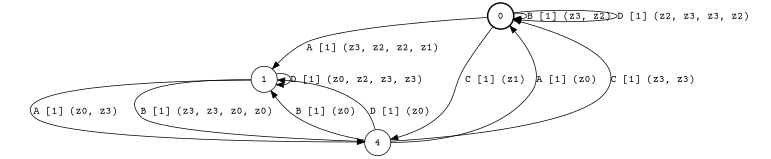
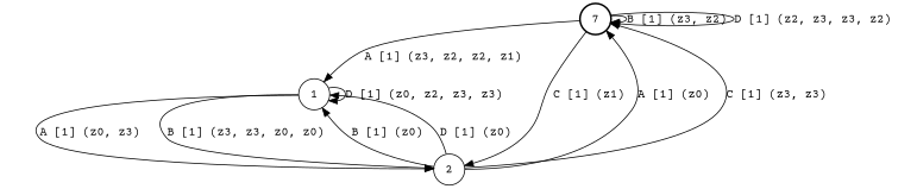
  digraph {
    fontname="Courier Prime"
    node [fontname="Courier Prime" shape=circle]
    edge [fontname="Courier Prime"]
-   0 [style=bold]
+   0 [style=bold label=7]
    1
-   2 [label=4]
+   2
    0 -> 0 [label="B [1] (z3, z2) "]
    0 -> 0 [label="D [1] (z2, z3, z3, z2) "]
    0 -> 1 [label="A [1] (z3, z2, z2, z1) "]
    0 -> 2 [label="C [1] (z1) "]
    1 -> 1 [label="D [1] (z0, z2, z3, z3) "]
    1 -> 2 [label="A [1] (z0, z3) "]
    1 -> 2 [label="B [1] (z3, z3, z0, z0) "]
    2 -> 0 [label="A [1] (z0) "]
    2 -> 0 [label="C [1] (z3, z3) "]
    2 -> 1 [label="B [1] (z0) "]
    2 -> 1 [label="D [1] (z0) "]
  }
